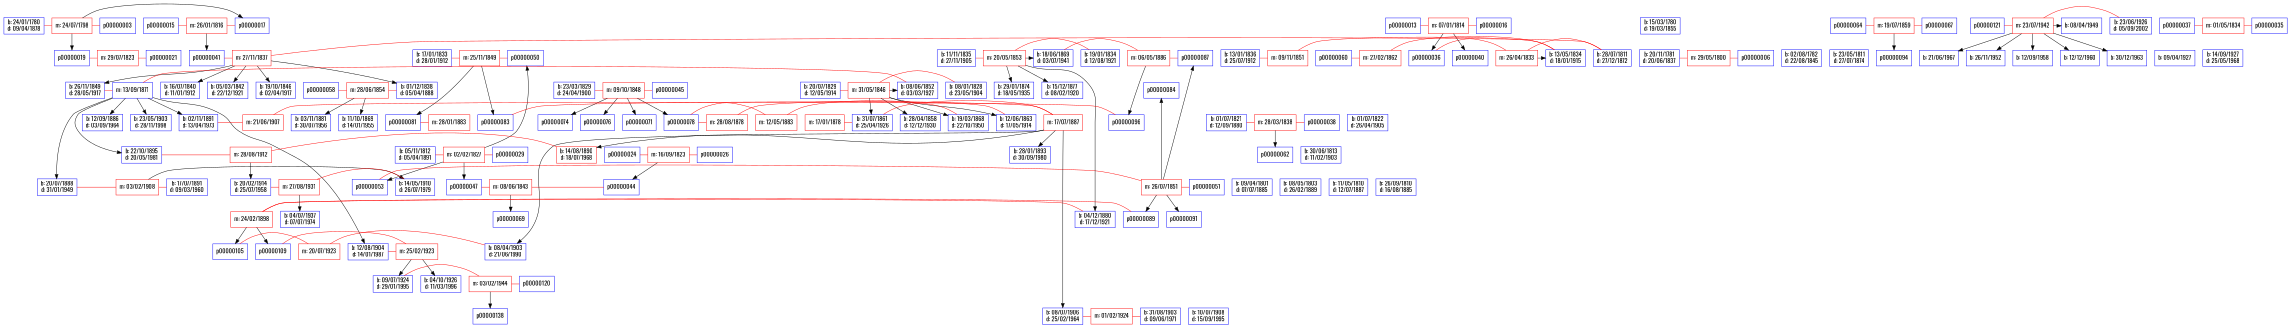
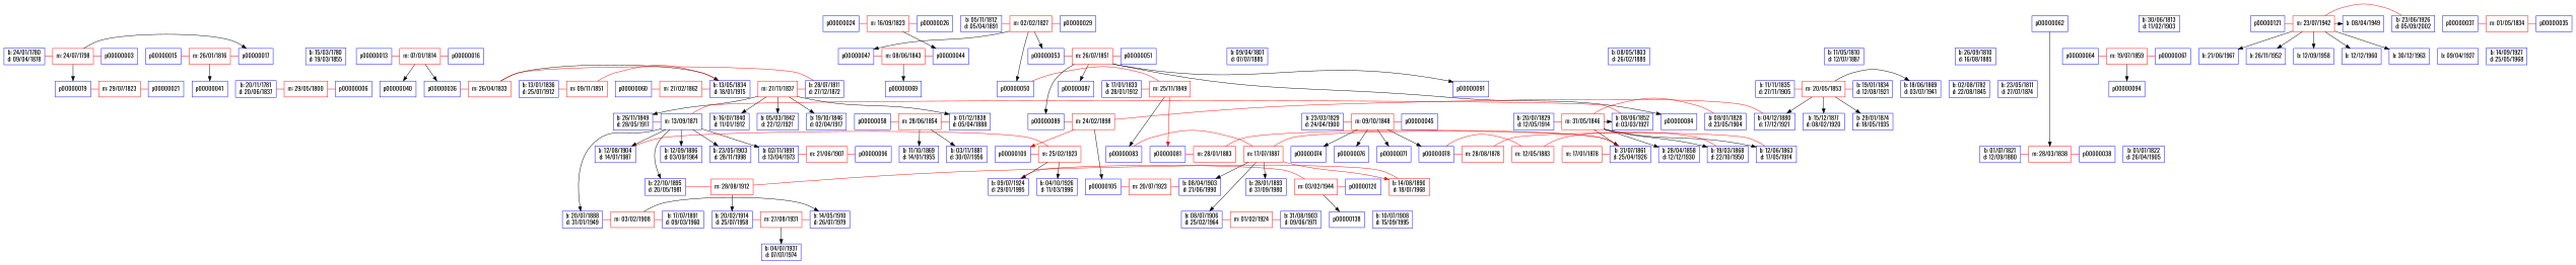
  digraph {
    fontname=Oswald
    node [color=blue fontname=Oswald shape=box style=solid]
    edge [arrowhead=none color=red fontname=Oswald]
    n1 [label="b: 24/01/1780\nd: 09/04/1878"]
    p00000017
    n3 [label="b: 15/03/1780\nd: 19/03/1855"]
    n4 [label="b: 20/11/1781\nd: 20/06/1837"]
    p00000036
    n6 [label="b: 02/08/1782\nd: 22/08/1845"]
    n7 [label="b: 09/04/1801\nd: 07/07/1885"]
    p00000044
    n9 [label="b: 08/05/1803\nd: 26/02/1889"]
    n10 [label="b: 23/03/1829\nd: 24/04/1900"]
    p00000084
    n12 [label="b: 11/05/1810\nd: 12/07/1887"]
    p00000047
    n14 [label="b: 26/09/1810\nd: 16/08/1885"]
    n15 [label="b: 23/05/1811\nd: 27/07/1874"]
    n16 [label="b: 13/05/1834\nd: 18/01/1915"]
    n17 [label="b: 28/07/1811\nd: 27/12/1872"]
    n18 [label="b: 05/11/1812\nd: 05/04/1891"]
    p00000062
    n20 [label="b: 30/06/1813\nd: 11/02/1903"]
    n21 [label="b: 01/07/1821\nd: 12/09/1880"]
    p00000071
    n23 [label="b: 01/07/1822\nd: 26/04/1905"]
    n24 [label="b: 08/01/1828\nd: 23/05/1904"]
    n25 [label="b: 08/06/1852\nd: 03/03/1927"]
    n26 [label="b: 20/07/1829\nd: 12/05/1914"]
    n27 [label="b: 17/01/1833\nd: 28/01/1912"]
    n28 [label="b: 18/06/1869\nd: 03/07/1941"]
    n29 [label="b: 19/01/1834\nd: 12/08/1921"]
    n30 [label="b: 11/11/1835\nd: 27/11/1905"]
    p00000094
    n32 [label="b: 13/01/1836\nd: 25/07/1912"]
    n33 [label="b: 17/07/1891\nd: 09/03/1960"]
    n34 [label="b: 14/05/1910\nd: 26/07/1979"]
    n35 [label="b: 31/08/1903\nd: 09/06/1971"]
    p00000138
    n37 [label="b: 10/07/1908\nd: 15/09/1995"]
    n38 [label="b: 23/06/1926\nd: 05/09/2002"]
    n39 [label="b: 08/04/1949"]
    n40 [label="b: 21/06/1967"]
    n41 [label="b: 09/04/1927"]
    n42 [label="b: 14/09/1927\nd: 25/05/1968"]
    n43 [color=red label="m: 24/07/1798"]
    p00000003
    n45 [color=red label="m: 29/05/1800"]
    p00000006
    p00000013
    n48 [color=red label="m: 07/01/1814"]
    p00000016
    p00000015
    n51 [color=red label="m: 26/01/1816"]
    p00000019
    n53 [color=red label="m: 29/07/1823"]
    p00000021
    p00000024
    n56 [color=red label="m: 16/09/1823"]
    p00000026
    n58 [color=red label="m: 02/02/1827"]
    p00000029
    n60 [color=red label="m: 26/04/1833"]
    p00000041
    n62 [color=red label="m: 27/11/1837"]
    p00000037
    n64 [color=red label="m: 01/05/1834"]
    p00000035
    n66 [color=red label="m: 28/03/1838"]
    p00000038
    n68 [color=red label="m: 08/06/1843"]
    n69 [color=red label="m: 09/10/1848"]
    p00000045
    n71 [color=red label="m: 31/05/1846"]
    p00000050
    n73 [color=red label="m: 25/11/1849"]
    p00000053
    n75 [color=red label="m: 26/07/1851"]
    p00000051
    n77 [color=red label="m: 20/05/1853"]
    n78 [color=red label="m: 09/11/1851"]
    p00000060
    n80 [color=red label="m: 27/02/1862"]
    n81 [label="b: 01/12/1838\nd: 05/04/1888"]
    p00000058
    n83 [color=red label="m: 28/06/1854"]
    p00000064
    n85 [color=red label="m: 19/07/1859"]
    p00000067
    n87 [label="b: 26/11/1849\nd: 28/05/1917"]
    n88 [label="m: 13/09/1871"]
    n89 [label="b: 31/07/1861\nd: 25/04/1926"]
    n90 [color=red label="m: 17/01/1878"]
    p00000081
    n92 [color=red label="m: 28/01/1883"]
    p00000083
    n94 [color=red label="m: 17/07/1887"]
    n95 [label="b: 12/06/1863\nd: 17/05/1914"]
    p00000078
    n97 [color=red label="m: 28/08/1878"]
    n98 [label="b: 19/03/1868\nd: 22/10/1950"]
    n99 [color=red label="m: 12/05/1883"]
    p00000087
-   n101 [color=red label="m: 06/05/1886"]
    n102 [label="b: 04/12/1880\nd: 17/12/1921"]
    p00000089
    n104 [color=red label="m: 24/02/1898"]
    n105 [label="b: 02/11/1891\nd: 13/04/1973"]
    p00000096
    n107 [color=red label="m: 21/06/1907"]
    n108 [label="b: 20/07/1888\nd: 31/01/1949"]
    n109 [color=red label="m: 03/02/1908"]
    n110 [label="b: 22/10/1895\nd: 20/05/1981"]
    n111 [color=red label="b: 14/08/1890\nd: 18/07/1968"]
    n112 [color=red label="m: 28/08/1912"]
    n113 [label="b: 08/04/1903\nd: 21/06/1990"]
    p00000105
    n115 [color=red label="m: 20/07/1923"]
    n116 [label="b: 08/07/1906\nd: 25/02/1964"]
    n117 [color=red label="m: 01/02/1924"]
    n118 [label="b: 12/08/1904\nd: 14/01/1987"]
    p00000109
    n120 [color=red label="m: 25/02/1923"]
    n121 [label="b: 20/02/1914\nd: 25/07/1958"]
    n122 [color=red label="m: 27/08/1931"]
    n123 [label="b: 09/07/1924\nd: 29/01/1995"]
    n124 [color=red label="m: 03/02/1944"]
    p00000120
    p00000121
    n127 [color=red label="m: 23/07/1942"]
    p00000040
    n129 [label="b: 16/07/1840\nd: 11/01/1912"]
    n130 [label="b: 05/03/1842\nd: 22/12/1921"]
    n131 [label="b: 19/10/1846\nd: 02/04/1917"]
    p00000069
    p00000074
    p00000076
    n135 [label="b: 28/04/1858\nd: 12/12/1930"]
    p00000091
    n137 [label="b: 29/01/1874\nd: 18/05/1935"]
    n138 [label="b: 15/12/1877\nd: 08/02/1920"]
    n139 [label="b: 11/10/1869\nd: 14/01/1955"]
    n140 [label="b: 03/11/1881\nd: 30/07/1956"]
    n141 [label="b: 12/09/1886\nd: 03/09/1964"]
    n142 [label="b: 23/05/1903\nd: 28/11/1998"]
-   n143 [label="b: 28/01/1893\nd: 30/09/1980"]
+   n143 [label="b: 28/01/1893\nd: 37/09/1980"]
    n144 [label="b: 04/10/1926\nd: 11/03/1996"]
    n145 [label="b: 04/07/1937\nd: 07/07/1974"]
    n146 [label="b: 26/11/1952"]
    n147 [label="b: 12/09/1958"]
    n148 [label="b: 12/12/1960"]
    n149 [label="b: 30/12/1963"]
    subgraph sub_1 {
      rank=same
      n1
      p00000017
    }
    subgraph sub_2 {
      rank=same
      p00000017
      n3
    }
    subgraph sub_3 {
      rank=same
      n4
      p00000036
    }
    subgraph sub_4 {
      rank=same
      p00000036
      n6
    }
    subgraph sub_5 {
      rank=same
      n7
      p00000044
    }
    subgraph sub_6 {
      rank=same
      p00000044
      n9
    }
    subgraph sub_7 {
      rank=same
      n10
      p00000084
    }
    subgraph sub_8 {
      rank=same
      n12
      p00000047
    }
    subgraph sub_9 {
      rank=same
      p00000047
      n14
    }
    subgraph sub_10 {
      rank=same
      n15
      n16
    }
    subgraph sub_11 {
      rank=same
      n16
      n17
    }
    subgraph sub_12 {
      rank=same
      n18
      p00000062
    }
    subgraph sub_13 {
      rank=same
      p00000062
      n20
    }
    subgraph sub_14 {
      rank=same
      n21
      p00000071
    }
    subgraph sub_15 {
      rank=same
      p00000071
      n23
    }
    subgraph sub_16 {
      rank=same
      n24
      n25
    }
    subgraph sub_17 {
      rank=same
      p00000084
      n26
    }
    subgraph sub_18 {
      rank=same
      n27
      n28
    }
    subgraph sub_19 {
      rank=same
      n28
      n29
    }
    subgraph sub_20 {
      rank=same
      n30
      p00000094
    }
    subgraph sub_21 {
      rank=same
      p00000094
      n32
    }
    subgraph sub_22 {
      rank=same
      n33
      n34
    }
    subgraph sub_23 {
      rank=same
      n35
      p00000138
    }
    subgraph sub_24 {
      rank=same
      p00000138
      n37
    }
    subgraph sub_25 {
      rank=same
      n38
      n39
    }
    subgraph sub_26 {
      rank=same
      n40
      n41
    }
    subgraph sub_27 {
      rank=same
      n40
      n42
    }
    subgraph sub_28 {
      rank=same
      n1
      n43
      p00000003
    }
    subgraph sub_29 {
      rank=same
      n4
      n45
      p00000006
    }
    subgraph sub_30 {
      rank=same
      p00000013
      n48
      p00000016
    }
    subgraph sub_31 {
      rank=same
      p00000017
      p00000015
      n51
    }
    subgraph sub_32 {
      rank=same
      p00000019
      n53
      p00000021
    }
    subgraph sub_33 {
      rank=same
      p00000024
      n56
      p00000026
    }
    subgraph sub_34 {
      rank=same
      n18
      n58
      p00000029
    }
    subgraph sub_35 {
      rank=same
      p00000036
      n17
      n60
    }
    subgraph sub_36 {
      rank=same
      n17
      p00000041
      n62
    }
    subgraph sub_37 {
      rank=same
      p00000037
      n64
      p00000035
    }
    subgraph sub_38 {
      rank=same
      n21
      n66
      p00000038
    }
    subgraph sub_39 {
      rank=same
      p00000044
      p00000047
      n68
    }
    subgraph sub_40 {
      rank=same
      n10
      n69
      p00000045
    }
    subgraph sub_41 {
      rank=same
      n24
      n26
      n71
    }
    subgraph sub_42 {
      rank=same
      n27
      p00000050
      n73
    }
    subgraph sub_43 {
      rank=same
      p00000053
      n75
      p00000051
    }
    subgraph sub_44 {
      rank=same
      n29
      n30
      n77
    }
    subgraph sub_45 {
      rank=same
      n16
      n32
      n78
    }
    subgraph sub_46 {
      rank=same
      n16
      p00000060
      n80
    }
    subgraph sub_47 {
      rank=same
      n81
      p00000058
      n83
    }
    subgraph sub_48 {
      rank=same
      p00000064
      n85
      p00000067
    }
    subgraph sub_49 {
      rank=same
      n25
      n87
      n88
    }
    subgraph sub_50 {
      rank=same
      n89
      n90
    }
    subgraph sub_51 {
      rank=same
      n89
      p00000081
      n92
    }
    subgraph sub_52 {
      rank=same
      n89
      p00000083
      n94
    }
    subgraph sub_53 {
      rank=same
      n95
      p00000078
      n97
    }
    subgraph sub_54 {
      rank=same
      p00000078
      n98
      n99
    }
    subgraph sub_55 {
      rank=same
      n28
      p00000087
-     n101
    }
    subgraph sub_56 {
      rank=same
      n102
      p00000089
      n104
    }
    subgraph sub_57 {
      rank=same
      n105
      p00000096
      n107
    }
    subgraph sub_58 {
      rank=same
      n33
      n108
      n109
    }
    subgraph sub_59 {
      rank=same
      n110
      n111
      n112
    }
    subgraph sub_60 {
      rank=same
      n113
      p00000105
      n115
    }
    subgraph sub_61 {
      rank=same
      n35
      n116
      n117
    }
    subgraph sub_62 {
      rank=same
      n118
      p00000109
      n120
    }
    subgraph sub_63 {
      rank=same
      n34
      n121
      n122
    }
    subgraph sub_64 {
      rank=same
      n123
      n124
      p00000120
    }
    subgraph sub_65 {
      rank=same
      n38
      p00000121
      n127
    }
    n1 -> n43
    n4 -> n45
    p00000036 -> n60
    n10 -> n69
    p00000047 -> n68
    n18 -> n58
    n21 -> n66
    n26 -> n71
    n27 -> n73
-   n28 -> n101
    n30 -> n77
    n32 -> n78
    n43 -> p00000017 [arrowhead="" color=""]
    n43 -> p00000003
    n43 -> p00000019 [arrowhead="" color=""]
    n45 -> p00000006
    p00000013 -> n48
    n48 -> p00000036 [arrowhead="" color=""]
    n48 -> p00000016
    n48 -> p00000040 [arrowhead="" color=""]
    p00000015 -> n51
    n51 -> p00000017
    n51 -> p00000041 [arrowhead="" color=""]
    p00000019 -> n53
    n53 -> p00000021
    p00000024 -> n56
    n56 -> p00000044 [arrowhead="" color=""]
    n56 -> p00000026
    n58 -> p00000047 [arrowhead="" color=""]
    n58 -> p00000029
    n58 -> p00000050 [arrowhead="" color=""]
    n58 -> p00000053 [arrowhead="" color=""]
    n60 -> n16 [arrowhead="" color=""]
    n60 -> n17
-   p00000041 -> n62
    n62 -> n17
    n62 -> n81 [arrowhead="" color=""]
    n62 -> n87 [arrowhead="" color=""]
    n62 -> n129 [arrowhead="" color=""]
    n62 -> n130 [arrowhead="" color=""]
    n62 -> n131 [arrowhead="" color=""]
    p00000037 -> n64
    n64 -> p00000035
-   n66 -> p00000062 [arrowhead="" color=""]
+   p00000062 -> n66 [arrowhead="" color=""]
    n66 -> p00000038
    n68 -> p00000044
    n68 -> p00000069 [arrowhead="" color=""]
    n69 -> p00000071 [arrowhead="" color=""]
    n69 -> p00000045
    n69 -> p00000078 [arrowhead="" color=""]
    n69 -> p00000074 [arrowhead="" color=""]
    n69 -> p00000076 [arrowhead="" color=""]
    n71 -> n24
    n71 -> n25 [arrowhead="" color=""]
    n71 -> n89 [arrowhead="" color=""]
    n71 -> n95 [arrowhead="" color=""]
    n71 -> n98 [arrowhead="" color=""]
    n71 -> n135 [arrowhead="" color=""]
    n73 -> p00000050
-   n73 -> p00000081 [arrowhead="" color=""]
+   n73 -> p00000081 [arrowhead=""]
    n73 -> p00000083 [arrowhead="" color=""]
    p00000053 -> n75
    n75 -> p00000084 [arrowhead="" color=""]
    n75 -> p00000051
    n75 -> p00000087 [arrowhead="" color=""]
    n75 -> p00000089 [arrowhead="" color=""]
    n75 -> p00000091 [arrowhead="" color=""]
    n77 -> n28 [arrowhead="" color=""]
    n77 -> n29
    n77 -> n102 [arrowhead="" color=""]
    n77 -> n137 [arrowhead="" color=""]
    n77 -> n138 [arrowhead="" color=""]
    n78 -> n16
    p00000060 -> n80
    n80 -> n16
    p00000058 -> n83
    n83 -> n81
    n83 -> n139 [arrowhead="" color=""]
    n83 -> n140 [arrowhead="" color=""]
    p00000064 -> n85
    n85 -> p00000094 [arrowhead="" color=""]
    n85 -> p00000067
    n87 -> n88
    n88 -> n25
    n88 -> n105 [arrowhead="" color=""]
    n88 -> n108 [arrowhead="" color=""]
    n88 -> n110 [arrowhead="" color=""]
    n88 -> n118 [arrowhead="" color=""]
    n88 -> n141 [arrowhead="" color=""]
    n88 -> n142 [arrowhead="" color=""]
    n90 -> n89
    p00000081 -> n92
+   n92 -> n89
    p00000083 -> n94
    n94 -> n89
-   n94 -> n111 [arrowhead="" color=""]
+   n94 -> n111 [arrowhead=""]
    n94 -> n113 [arrowhead="" color=""]
    n94 -> n116 [arrowhead="" color=""]
    n94 -> n143 [arrowhead="" color=""]
    p00000078 -> n97
    p00000078 -> n99
    n97 -> n95
    n99 -> n98
-   n101 -> p00000087
-   n101 -> p00000096 [arrowhead="" color=""]
    n102 -> n104
    n104 -> p00000089
    n104 -> p00000105 [arrowhead="" color=""]
-   n104 -> p00000109 [arrowhead="" color=""]
+   n104 -> p00000109 [arrowhead=""]
    n105 -> n107
    n107 -> p00000096
    n108 -> n109
    n109 -> n33
    n109 -> n34 [arrowhead="" color=""]
    n110 -> n112
    n112 -> n111
    n112 -> n121 [arrowhead="" color=""]
    p00000105 -> n115
    n115 -> n113
    n116 -> n117
    n117 -> n35
    p00000109 -> n120
    n120 -> n118
    n120 -> n123 [arrowhead="" color=""]
    n120 -> n144 [arrowhead="" color=""]
    n121 -> n122
    n122 -> n34
    n122 -> n145 [arrowhead="" color=""]
    n123 -> n124
    n124 -> p00000138 [arrowhead="" color=""]
    n124 -> p00000120
    p00000121 -> n127
    n127 -> n38
    n127 -> n39 [arrowhead="" color=""]
    n127 -> n40 [arrowhead="" color=""]
    n127 -> n146 [arrowhead="" color=""]
    n127 -> n147 [arrowhead="" color=""]
    n127 -> n148 [arrowhead="" color=""]
    n127 -> n149 [arrowhead="" color=""]
  }
